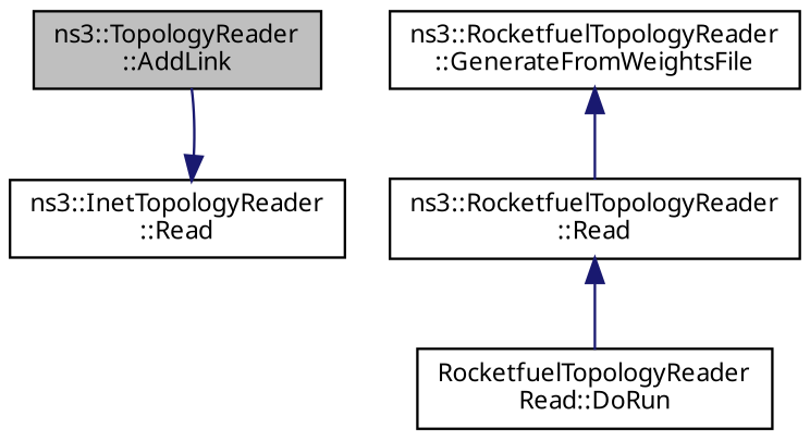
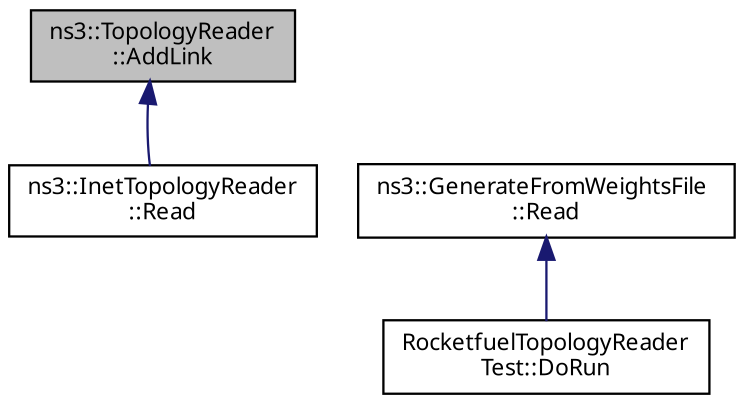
  digraph {
    fontname="Noto Sans"
    rankdir=TB
    node [color=black fillcolor=white fontname="Noto Sans" fontsize=10 shape=record style=filled]
    edge [color=midnightblue dir=back fontname="Noto Sans" fontsize=10 labelfontname=Helvetica labelfontsize=10 style=solid]
    n1 [fillcolor=grey75 fontcolor=black height=0.2 label="ns3::TopologyReader\l::AddLink" width=0.4]
    n2 [height=0.2 label="ns3::InetTopologyReader\l::Read" width=0.4]
-   n3 [height=0.2 label="ns3::RocketfuelTopologyReader\l::GenerateFromWeightsFile" width=0.4]
-   n4 [height=0.2 label="ns3::RocketfuelTopologyReader\l::Read" width=0.4]
-   n5 [height=0.2 label="RocketfuelTopologyReader\lRead::DoRun" width=0.4]
-   n2 -> n1
-   n3 -> n4
+   n4 [height=0.2 label="ns3::GenerateFromWeightsFile\l::Read" width=0.4]
+   n5 [height=0.2 label="RocketfuelTopologyReader\lTest::DoRun" width=0.4]
+   n1 -> n2
    n4 -> n5
  }
